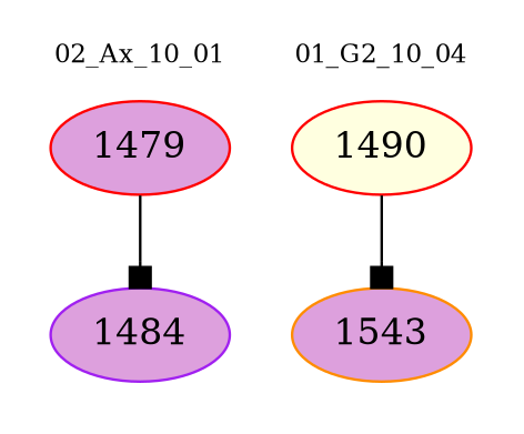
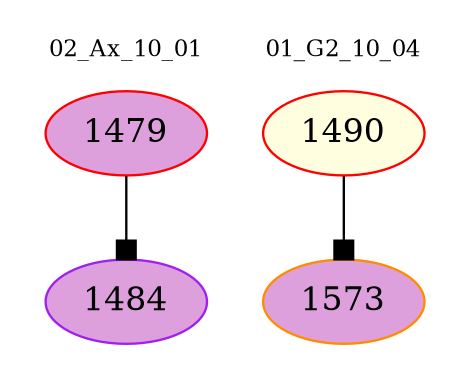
  digraph {
    node [color=red fillcolor=plum style=filled]
    edge [arrowhead=box color=black]
    n1 [label=1479]
    n2 [color=purple label=1484]
    n3 [fillcolor=lightyellow label=1490]
-   n4 [color=darkorange label=1543]
+   n4 [color=darkorange label=1573]
    subgraph cluster_1 {
      color=white
      fontsize=10
      label="02_Ax_10_01"
      n1
      n2
    }
    subgraph cluster_2 {
      color=white
      fontsize=10
      label="01_G2_10_04"
      n3
      n4
    }
    n1 -> n2
    n3 -> n4
  }
